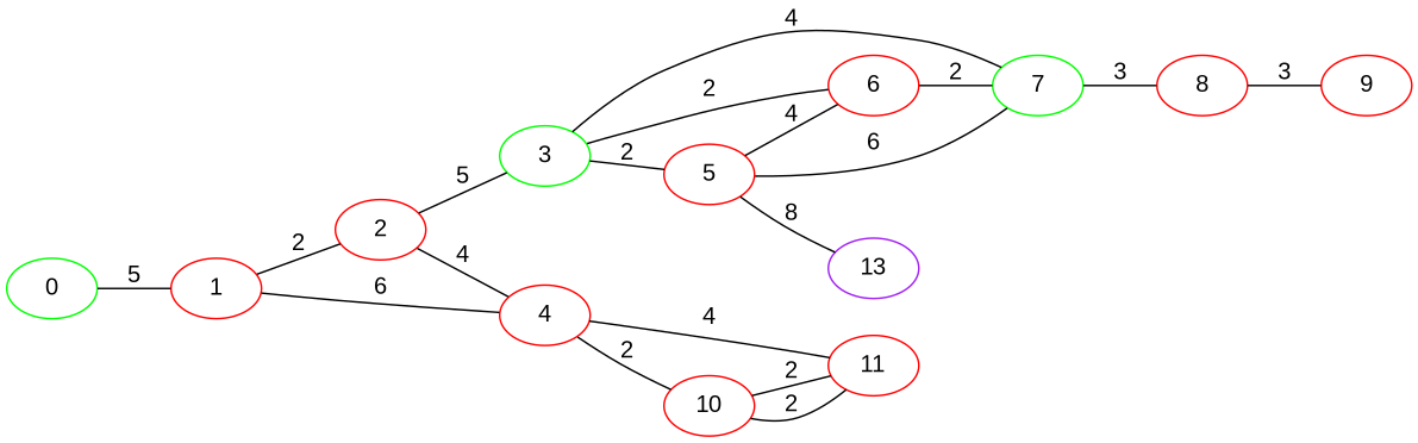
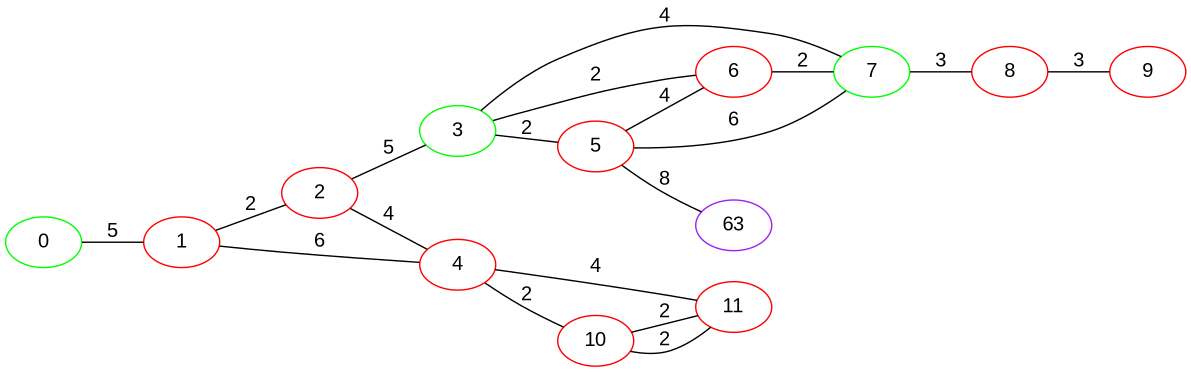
  graph {
    fontname="Liberation Sans"
    rankdir=LR
    node [color=red fontname="Liberation Sans" weight=1]
    edge [fontname="Liberation Sans"]
    0 [color=green weight=2]
    1
    2
    4
    3 [color=green weight=2]
    10
    11
    5
    6
    7 [color=green]
-   13 [color=purple weight=4]
+   13 [color=purple weight=4 label=63]
    8
    9
    0 -- 1 [label=5]
    1 -- 2 [label=2]
    1 -- 4 [label=6]
    2 -- 4 [label=4]
    2 -- 3 [label=5]
    4 -- 10 [label=2]
    4 -- 11 [label=4]
    3 -- 5 [label=2]
    3 -- 6 [label=2]
    3 -- 7 [label=4]
    10 -- 11 [label=2]
    10 -- 11 [label=2]
    5 -- 6 [label=4]
    5 -- 7 [label=6]
    5 -- 13 [label=8]
    6 -- 7 [label=2]
    7 -- 8 [label=3]
    8 -- 9 [label=3]
  }
